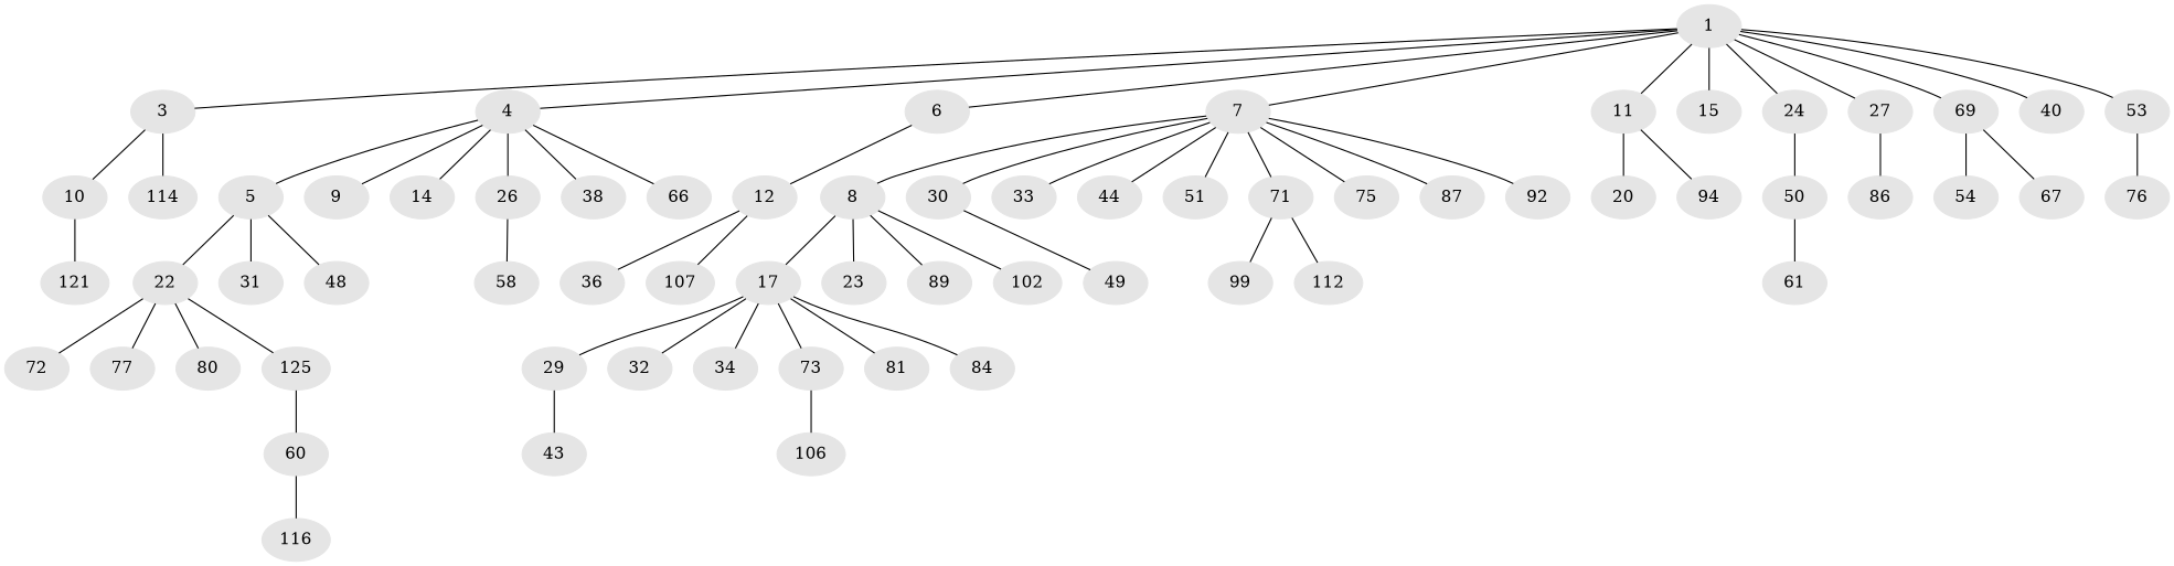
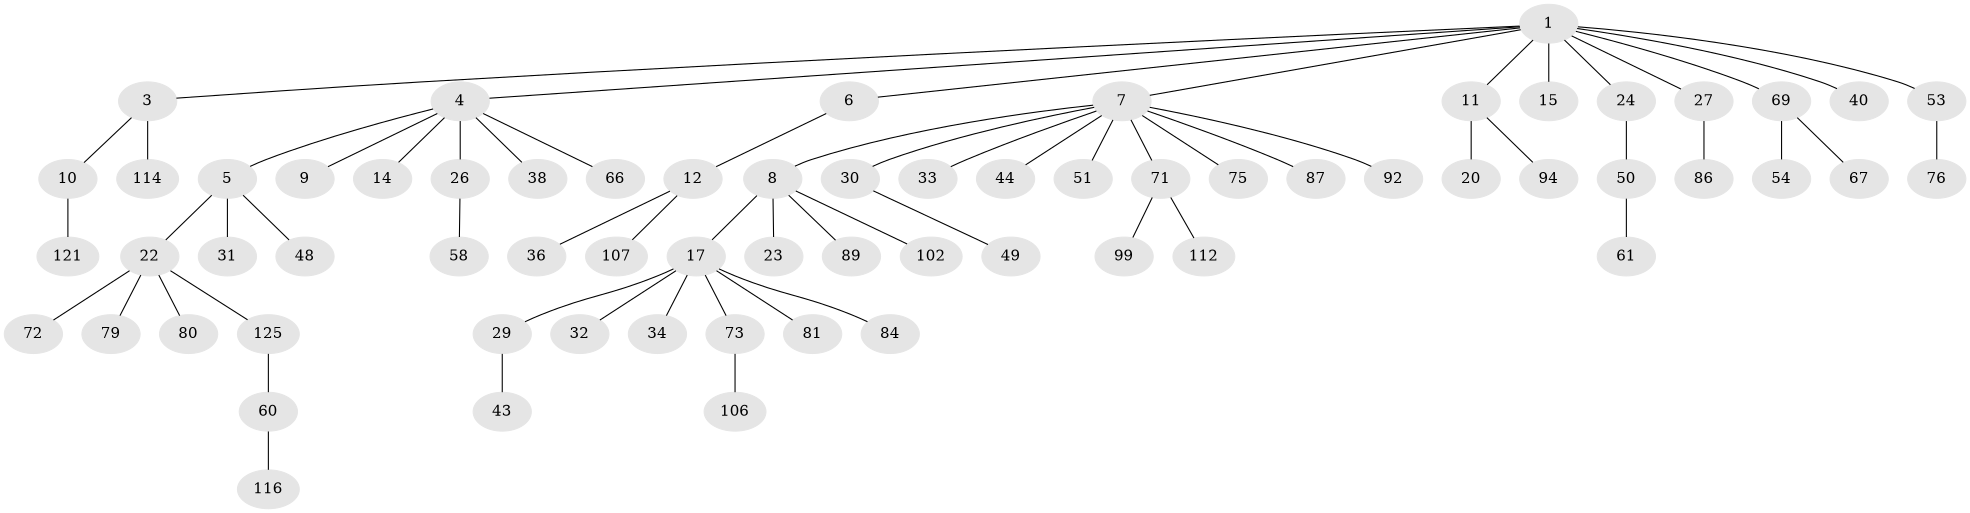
  graph {
    node [color=gray90 style=filled]
    1 [super="+2"]
    3
    4
    6
    7 [super="+52+13+18+37"]
    11
    15 [super="+25"]
    24 [super="+59"]
    27
    n10 [label=69 super="+65+42+82"]
    40
    53 [super="+56"]
    10
    114
    5 [super="+16"]
    9 [super="+74"]
    14
    26
    38 [super="+133+46+98+83"]
    66 [super="+110"]
    12 [super="+47"]
    8
    30 [super="+103"]
    33
    44
    51 [super="+70"]
    71 [super="+78"]
    75
    87
    92 [super="+97"]
    20 [super="+109"]
    94
    50
    86
    54
    67
    76 [super="+90"]
    121
    22 [super="+85"]
    31 [super="+88"]
    48
    58 [super="+129"]
    72
-   79 [label=77]
+   79
    80
    125
    36
    107 [super="+127"]
    17 [super="+101+19+28+21"]
    23 [super="+123+126"]
    89 [super="+131"]
    102
    49
    99
    112
    29
    32
    34 [super="+57"]
    73 [super="+77"]
    81 [super="+93"]
    84
    43
    106 [super="+113"]
    60 [super="+100+132"]
    61 [super="+63"]
    116
    1 -- 3
    1 -- 4
    1 -- 6
    1 -- 7
    1 -- 11
    1 -- 15
    1 -- 24
    1 -- 27
    1 -- n10
    1 -- 40
    1 -- 53
    3 -- 10
    3 -- 114
    4 -- 5
    4 -- 9
    4 -- 14
    4 -- 26
    4 -- 38
    4 -- 66
    6 -- 12
    7 -- 8
    7 -- 30
    7 -- 33
    7 -- 44
    7 -- 51
    7 -- 71
    7 -- 75
    7 -- 87
    7 -- 92
    11 -- 20
    11 -- 94
    24 -- 50
    27 -- 86
    n10 -- 54
    n10 -- 67
    53 -- 76
    10 -- 121
    5 -- 22
    5 -- 31
    5 -- 48
    26 -- 58
    12 -- 36
    12 -- 107
    8 -- 17
    8 -- 23
    8 -- 89
    8 -- 102
    30 -- 49
    71 -- 99
    71 -- 112
    50 -- 61
    22 -- 72
    22 -- 79
    22 -- 80
    22 -- 125
    125 -- 60
    17 -- 29
    17 -- 32
    17 -- 34
    17 -- 73
    17 -- 81
    17 -- 84
    29 -- 43
    73 -- 106
    60 -- 116
  }
